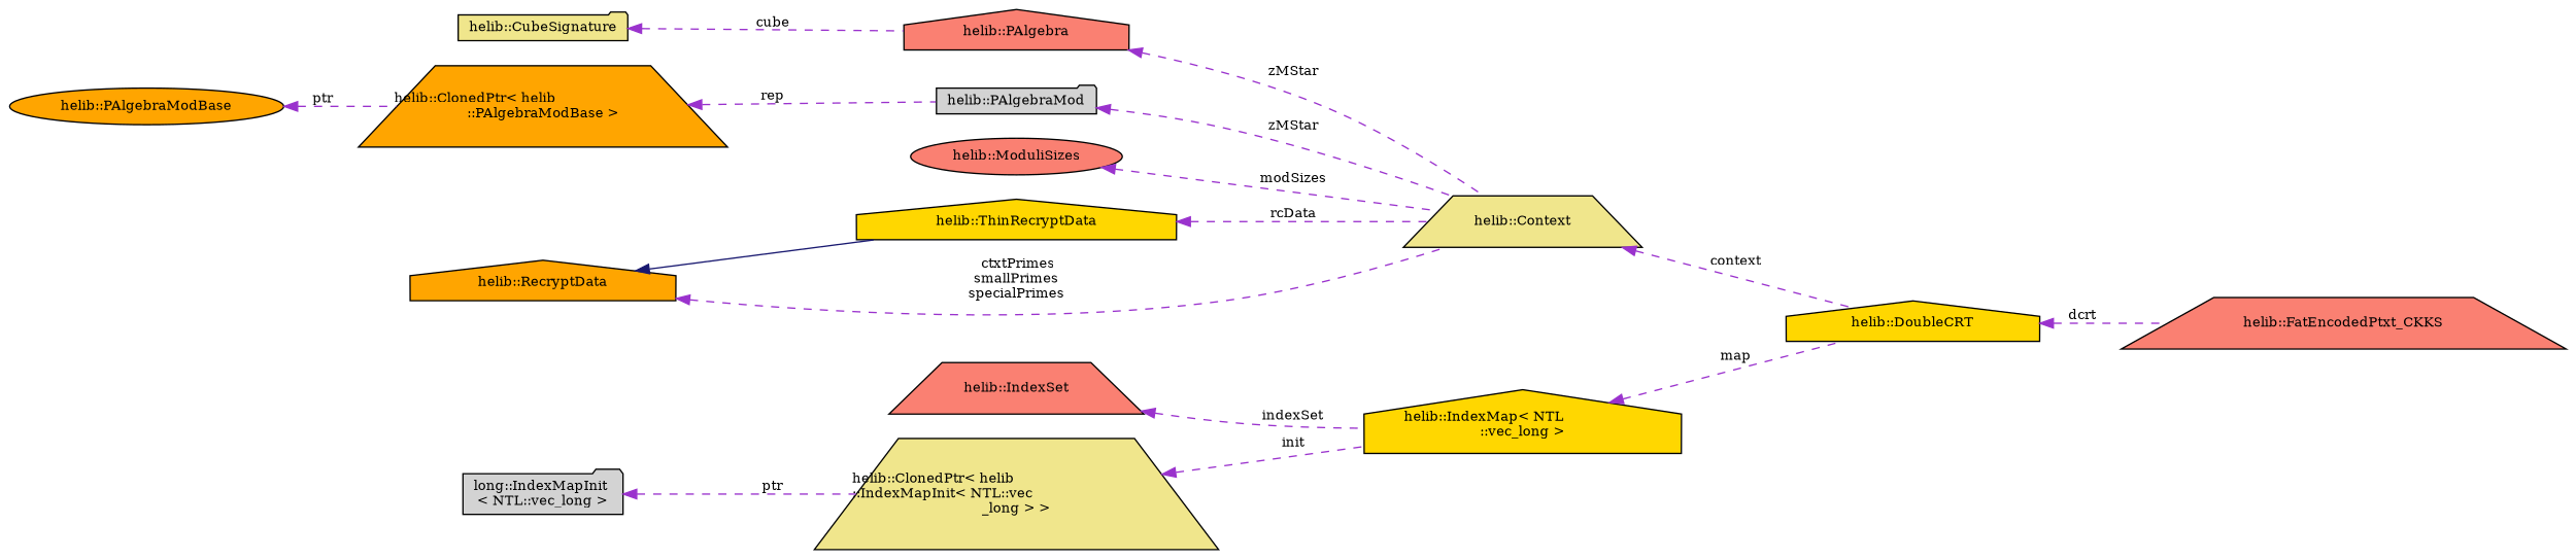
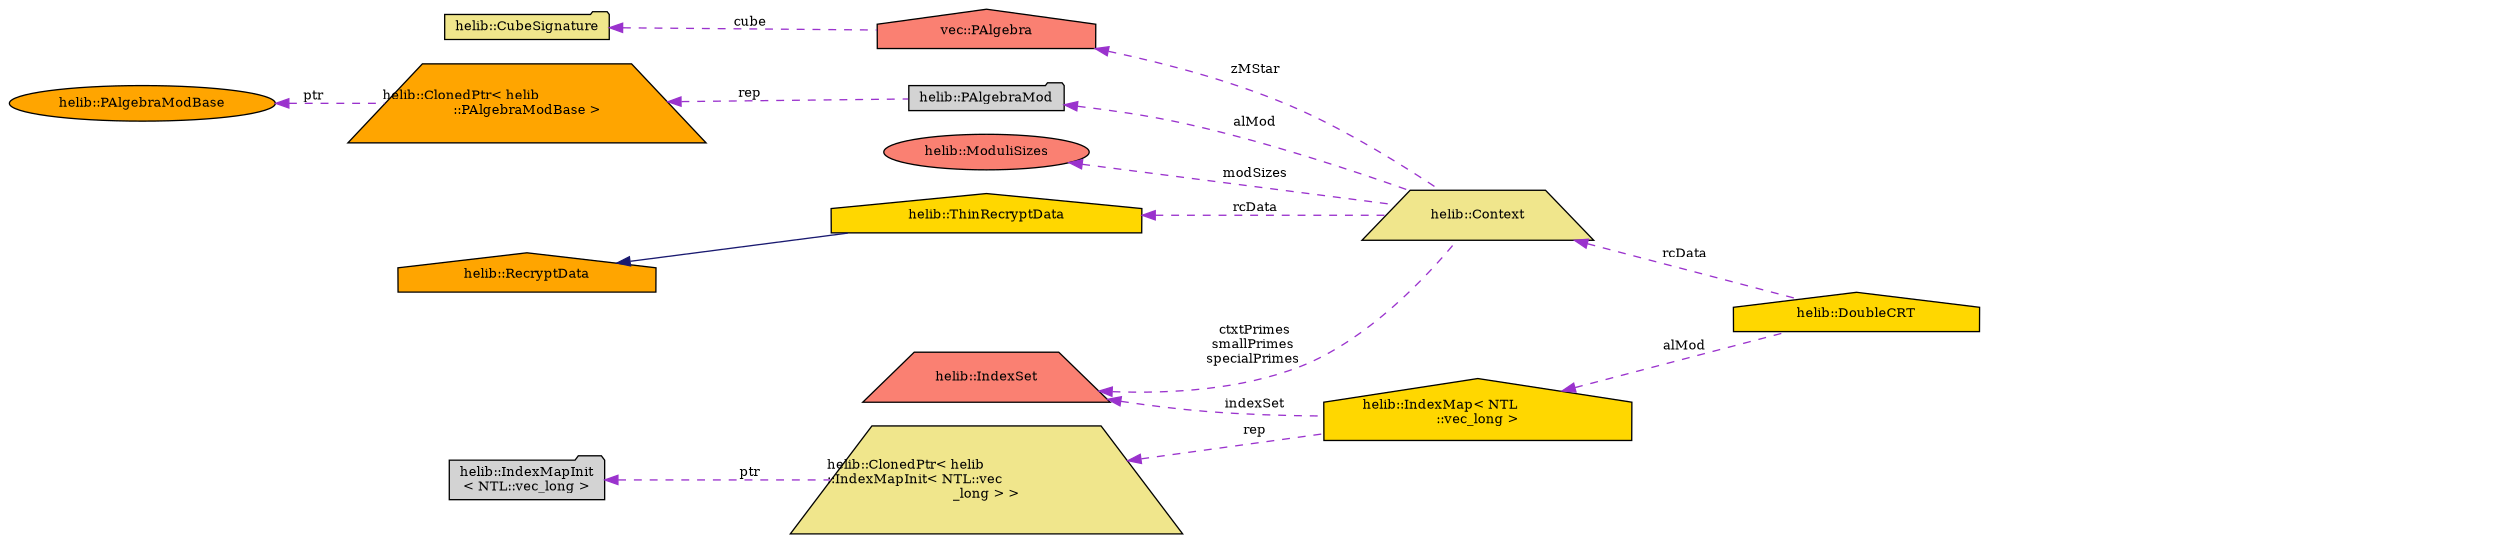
  digraph {
    fontname="DejaVu Serif"
    rankdir=LR
    node [color=black fillcolor=salmon fontname="DejaVu Serif" fontsize=10 shape=trapezium style=filled]
    edge [color=darkorchid3 dir=back fontname="DejaVu Serif" fontsize=10 labelfontname=FreeSans labelfontsize=10 style=dashed]
-   n1 [fontcolor=black height=0.2 label="helib::FatEncodedPtxt_CKKS" width=0.4]
    n2 [fillcolor=gold height=0.2 label="helib::DoubleCRT" shape=house width=0.4]
    n3 [fillcolor=khaki height=0.2 label="helib::Context" width=0.4]
    n4 [height=0.2 label="helib::ModuliSizes" shape=ellipse width=0.4]
    n5 [fillcolor=gold height=0.2 label="helib::ThinRecryptData" shape=house width=0.4]
    n6 [fillcolor=orange height=0.2 label="helib::RecryptData" shape=house width=0.4]
    n7 [height=0.2 label="helib::IndexSet" width=0.4]
    n8 [fillcolor=gold height=0.2 label="helib::IndexMap\< NTL\l::vec_long \>" shape=house width=0.4]
-   n9 [height=0.2 label="helib::PAlgebra" shape=house width=0.4]
+   n9 [height=0.2 label="vec::PAlgebra" shape=house width=0.4]
    n10 [fillcolor=khaki height=0.2 label="helib::CubeSignature" shape=folder width=0.4]
    n11 [fillcolor=lightgrey height=0.2 label="helib::PAlgebraMod" shape=folder width=0.4]
    n12 [fillcolor=orange height=0.2 label="helib::ClonedPtr\< helib\l::PAlgebraModBase \>" width=0.4]
    n13 [fillcolor=orange height=0.2 label="helib::PAlgebraModBase" shape=ellipse width=0.4]
    n14 [fillcolor=khaki height=0.2 label="helib::ClonedPtr\< helib\l::IndexMapInit\< NTL::vec\l_long \> \>" width=0.4]
-   n15 [fillcolor=lightgrey height=0.2 label="long::IndexMapInit\l\< NTL::vec_long \>" shape=folder width=0.4]
-   n2 -> n1 [label=" dcrt"]
-   n3 -> n2 [label=" context"]
+   n15 [fillcolor=lightgrey height=0.2 label="helib::IndexMapInit\l\< NTL::vec_long \>" shape=folder width=0.4]
+   n3 -> n2 [label=" rcData"]
    n4 -> n3 [label=" modSizes"]
    n5 -> n3 [label=" rcData"]
    n6 -> n5 [color=midnightblue style=solid]
-   n6 -> n3 [label=" ctxtPrimes\nsmallPrimes\nspecialPrimes"]
+   n7 -> n3 [label=" ctxtPrimes\nsmallPrimes\nspecialPrimes"]
    n7 -> n8 [label=" indexSet"]
-   n8 -> n2 [label=" map"]
+   n8 -> n2 [label=" alMod"]
    n9 -> n3 [label=" zMStar"]
    n10 -> n9 [label=" cube"]
-   n11 -> n3 [label=" zMStar"]
+   n11 -> n3 [label=" alMod"]
    n12 -> n11 [label=" rep"]
    n13 -> n12 [label=" ptr"]
-   n14 -> n8 [label=" init"]
+   n14 -> n8 [label=" rep"]
    n15 -> n14 [label=" ptr"]
  }
